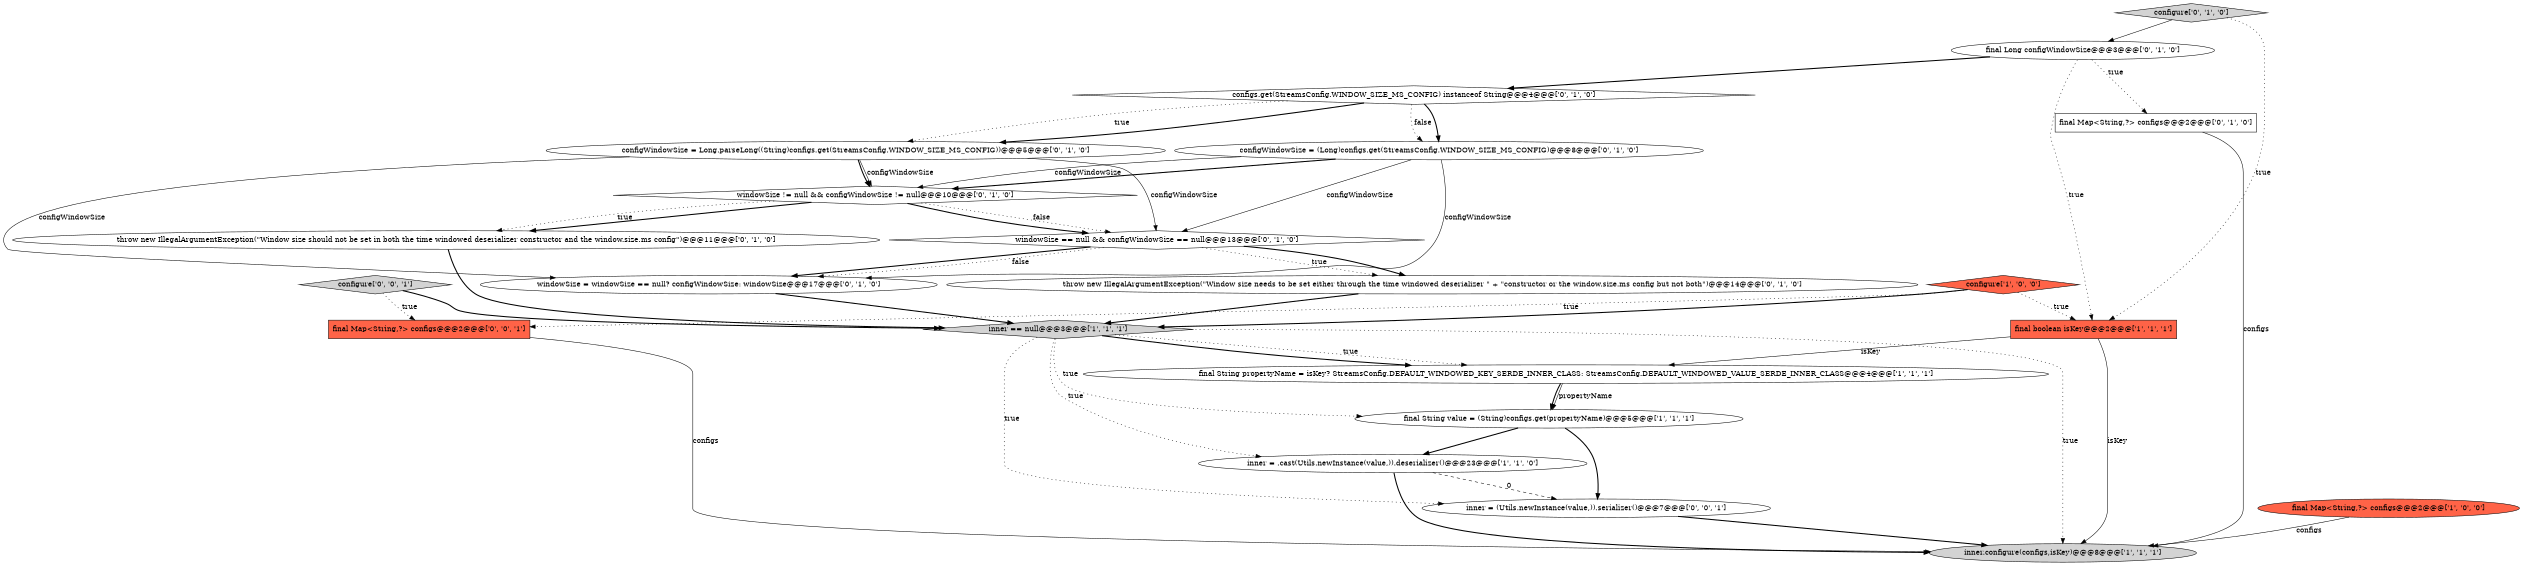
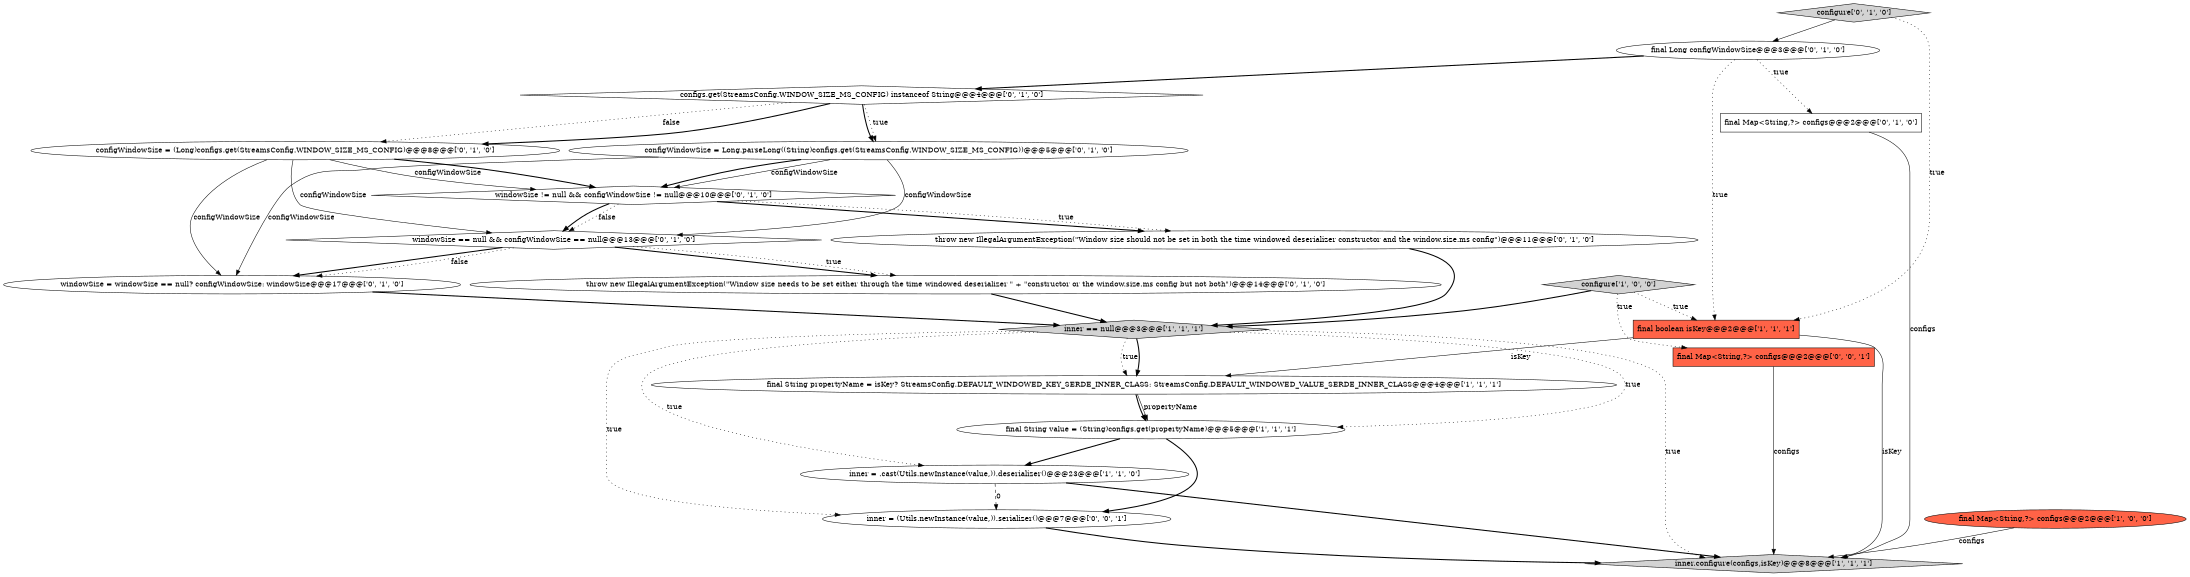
  digraph {
    node [fillcolor=white shape=ellipse style=filled]
    edge [style=bold]
    n1 [label="final String propertyName = isKey? StreamsConfig.DEFAULT_WINDOWED_KEY_SERDE_INNER_CLASS: StreamsConfig.DEFAULT_WINDOWED_VALUE_SERDE_INNER_CLASS@@@4@@@['1', '1', '1']"]
    n2 [label="final String value = (String)configs.get(propertyName)@@@5@@@['1', '1', '1']"]
    n3 [label="inner = (Utils.newInstance(value,)).serializer()@@@7@@@['0', '0', '1']"]
    n4 [label="inner = .cast(Utils.newInstance(value,)).deserializer()@@@23@@@['1', '1', '0']"]
    n5 [label="throw new IllegalArgumentException(\"Window size needs to be set either through the time windowed deserializer \" + \"constructor or the window.size.ms config but not both\")@@@14@@@['0', '1', '0']"]
    n6 [fillcolor=lightgray label="inner == null@@@3@@@['1', '1', '1']" shape=diamond]
-   n7 [fillcolor=lightgray label="inner.configure(configs,isKey)@@@8@@@['1', '1', '1']"]
+   n7 [fillcolor=lightgray label="inner.configure(configs,isKey)@@@8@@@['1', '1', '1']" shape=diamond]
    n8 [fillcolor=tomato label="final Map<String,?> configs@@@2@@@['0', '0', '1']" shape=box]
-   n9 [fillcolor=lightgray label="configure['0', '0', '1']" shape=diamond]
    n10 [fillcolor=tomato label="final boolean isKey@@@2@@@['1', '1', '1']" shape=box]
    n11 [label="final Long configWindowSize@@@3@@@['0', '1', '0']"]
    n12 [label="configs.get(StreamsConfig.WINDOW_SIZE_MS_CONFIG) instanceof String@@@4@@@['0', '1', '0']" shape=diamond]
    n13 [label="final Map<String,?> configs@@@2@@@['0', '1', '0']" shape=box]
    n14 [label="configWindowSize = (Long)configs.get(StreamsConfig.WINDOW_SIZE_MS_CONFIG)@@@8@@@['0', '1', '0']"]
    n15 [label="configWindowSize = Long.parseLong((String)configs.get(StreamsConfig.WINDOW_SIZE_MS_CONFIG))@@@5@@@['0', '1', '0']"]
    n16 [label="windowSize != null && configWindowSize != null@@@10@@@['0', '1', '0']" shape=diamond]
    n17 [label="windowSize == null && configWindowSize == null@@@13@@@['0', '1', '0']" shape=diamond]
    n18 [label="windowSize = windowSize == null? configWindowSize: windowSize@@@17@@@['0', '1', '0']"]
    n19 [label="throw new IllegalArgumentException(\"Window size should not be set in both the time windowed deserializer constructor and the window.size.ms config\")@@@11@@@['0', '1', '0']"]
-   n20 [fillcolor=tomato label="configure['1', '0', '0']" shape=diamond]
+   n20 [fillcolor=lightgray label="configure['1', '0', '0']" shape=diamond]
    n21 [fillcolor=tomato label="final Map<String,?> configs@@@2@@@['1', '0', '0']"]
    n22 [fillcolor=lightgray label="configure['0', '1', '0']" shape=diamond]
    n1 -> n2 [label=propertyName style=solid]
    n1 -> n2
    n2 -> n3
    n2 -> n4
    n3 -> n7
    n4 -> n3 [label=0 style=dashed]
    n4 -> n7
    n5 -> n6
    n6 -> n1 [label=true style=dotted]
    n6 -> n1
    n6 -> n2 [label=true style=dotted]
    n6 -> n3 [label=true style=dotted]
    n6 -> n4 [label=true style=dotted]
    n6 -> n7 [label=true style=dotted]
    n8 -> n7 [label=configs style=solid]
-   n9 -> n6
-   n9 -> n8 [label=true style=dotted]
    n10 -> n1 [label=isKey style=solid]
    n10 -> n7 [label=isKey style=solid]
    n11 -> n10 [label=true style=dotted]
    n11 -> n12
    n11 -> n13 [label=true style=dotted]
    n12 -> n14 [label=false style=dotted]
    n12 -> n14
    n12 -> n15
    n12 -> n15 [label=true style=dotted]
    n13 -> n7 [label=configs style=solid]
    n14 -> n16
    n14 -> n16 [label=configWindowSize style=solid]
    n14 -> n17 [label=configWindowSize style=solid]
    n14 -> n18 [label=configWindowSize style=solid]
    n15 -> n16 [label=configWindowSize style=solid]
    n15 -> n16
    n15 -> n17 [label=configWindowSize style=solid]
    n15 -> n18 [label=configWindowSize style=solid]
    n16 -> n17 [label=false style=dotted]
    n16 -> n17
    n16 -> n19
    n16 -> n19 [label=true style=dotted]
    n17 -> n5
    n17 -> n5 [label=true style=dotted]
    n17 -> n18
    n17 -> n18 [label=false style=dotted]
    n18 -> n6
    n19 -> n6
    n20 -> n6
    n20 -> n8 [label=true style=dotted]
    n20 -> n10 [label=true style=dotted]
    n21 -> n7 [label=configs style=solid]
    n22 -> n10 [label=true style=dotted]
    n22 -> n11 [style=solid]
  }
